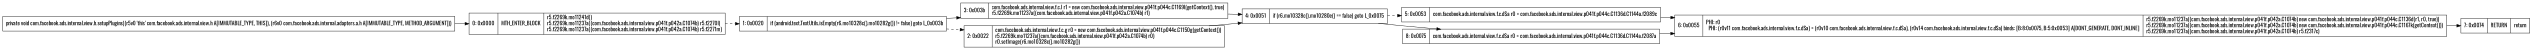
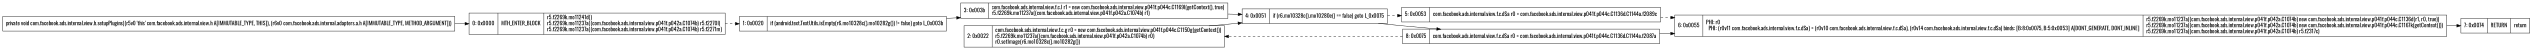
  digraph {
    fontname=Oswald
    rankdir=LR
    node [fontname=Oswald shape=record]
    edge [fontname=Oswald]
    n1 [label="{0\:\ 0x0000|MTH_ENTER_BLOCK\l|r5.f2269k.mo11241d()\lr5.f2269k.mo11237a((com.facebook.ads.internal.view.p041f.p042a.C1074b) r5.f2270l)\lr5.f2269k.mo11237a((com.facebook.ads.internal.view.p041f.p042a.C1074b) r5.f2271m)\l}"]
    n2 [label="{1\:\ 0x0020|if (android.text.TextUtils.isEmpty(r6.mo10328c().mo10282g()) != false) goto L_0x003b\l}"]
    n3 [label="{2\:\ 0x0022|com.facebook.ads.internal.view.f.c.g r0 = new com.facebook.ads.internal.view.p041f.p044c.C1150g(getContext())\lr5.f2269k.mo11237a((com.facebook.ads.internal.view.p041f.p042a.C1074b) r0)\lr0.setImage(r6.mo10328c().mo10282g())\l}"]
    n4 [label="{3\:\ 0x003b|com.facebook.ads.internal.view.f.c.l r1 = new com.facebook.ads.internal.view.p041f.p044c.C1169l(getContext(), true)\lr5.f2269k.mo11237a((com.facebook.ads.internal.view.p041f.p042a.C1074b) r1)\l}"]
    n5 [label="{4\:\ 0x0051|if (r6.mo10328c().mo10280e() == false) goto L_0x0075\l}"]
    n6 [label="{5\:\ 0x0053|com.facebook.ads.internal.view.f.c.d$a r0 = com.facebook.ads.internal.view.p041f.p044c.C1136d.C1144a.f2089c\l}"]
    n7 [label="{8\:\ 0x0075|com.facebook.ads.internal.view.f.c.d$a r0 = com.facebook.ads.internal.view.p041f.p044c.C1136d.C1144a.f2087a\l}"]
    n8 [label="{6\:\ 0x0055|PHI: r0 \l  PHI: (r0v11 com.facebook.ads.internal.view.f.c.d$a) = (r0v10 com.facebook.ads.internal.view.f.c.d$a), (r0v14 com.facebook.ads.internal.view.f.c.d$a) binds: [B:8:0x0075, B:5:0x0053] A[DONT_GENERATE, DONT_INLINE]\l|r5.f2269k.mo11237a((com.facebook.ads.internal.view.p041f.p042a.C1074b) new com.facebook.ads.internal.view.p041f.p044c.C1136d(r1, r0, true))\lr5.f2269k.mo11237a((com.facebook.ads.internal.view.p041f.p042a.C1074b) new com.facebook.ads.internal.view.p041f.p044c.C1167k(getContext()))\lr5.f2269k.mo11237a((com.facebook.ads.internal.view.p041f.p042a.C1074b) r5.f2317c)\l}"]
    n9 [label="{7\:\ 0x0074|RETURN\l|return\l}"]
    n10 [label="{private void com.facebook.ads.internal.view.h.setupPlugins((r5v0 'this' com.facebook.ads.internal.view.h A[IMMUTABLE_TYPE, THIS]), (r6v0 com.facebook.ads.internal.adapters.a.h A[IMMUTABLE_TYPE, METHOD_ARGUMENT])) }"]
    n1 -> n2 [style=dashed]
-   n2 -> n3 [style=dashed]
+   n7 -> n3 [style=dashed]
    n2 -> n4
    n3 -> n5
    n4 -> n5
    n5 -> n6 [style=dashed]
    n5 -> n7
-   n6 -> n8
+   n6 -> n8 [style=dashed]
    n7 -> n8
    n8 -> n9
    n10 -> n1
  }
